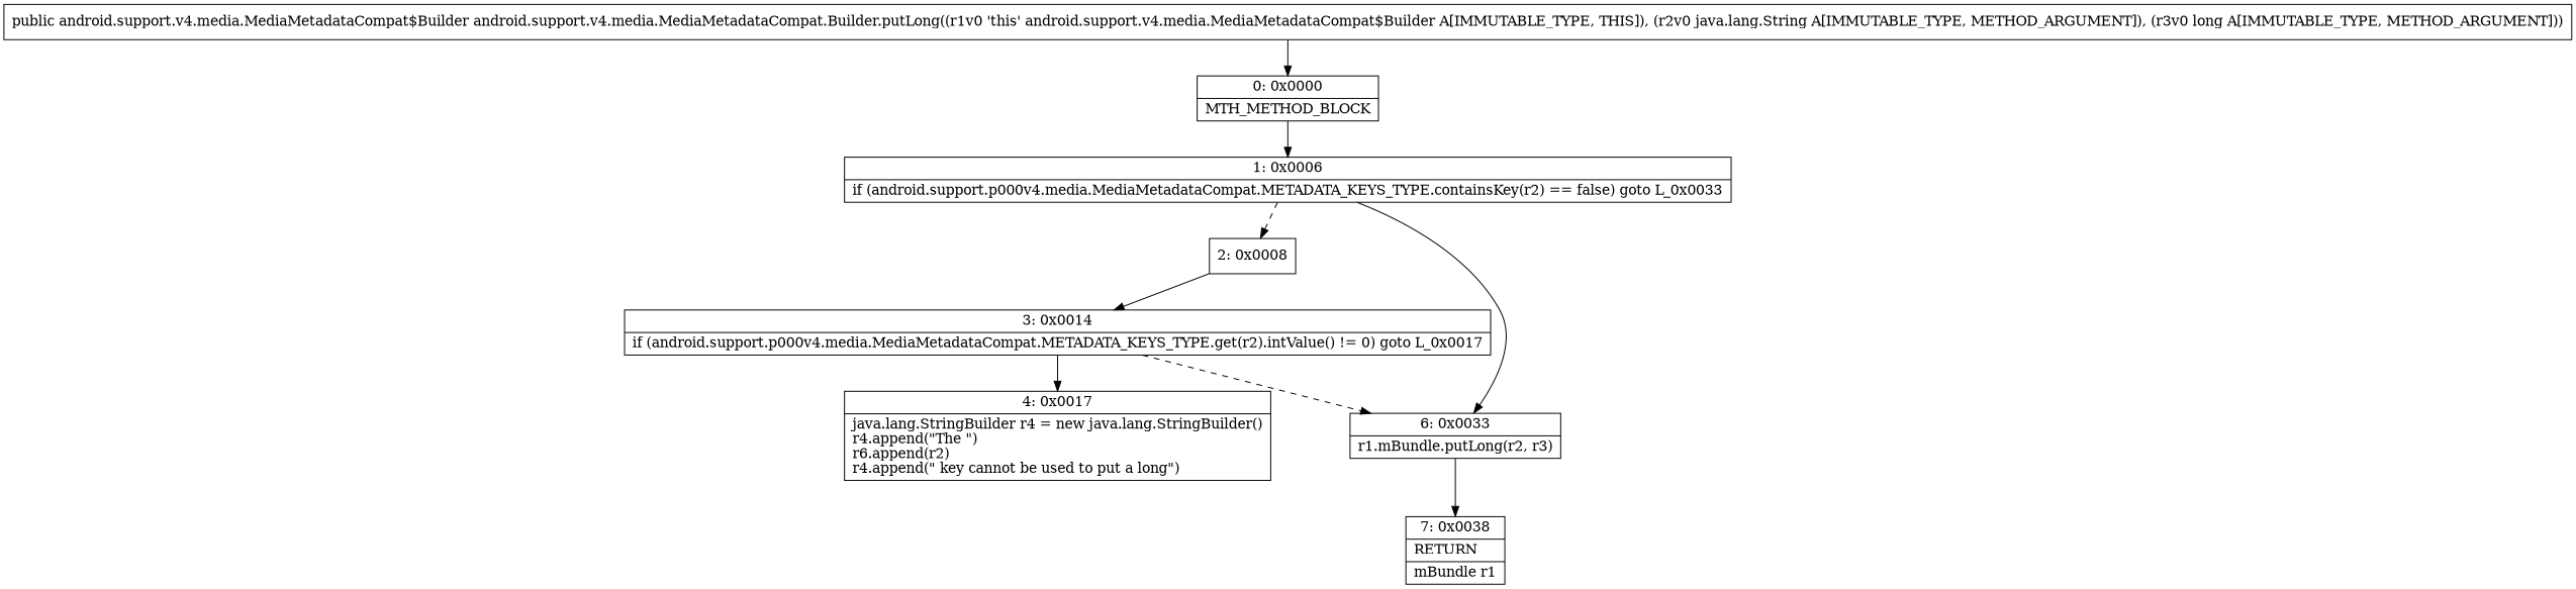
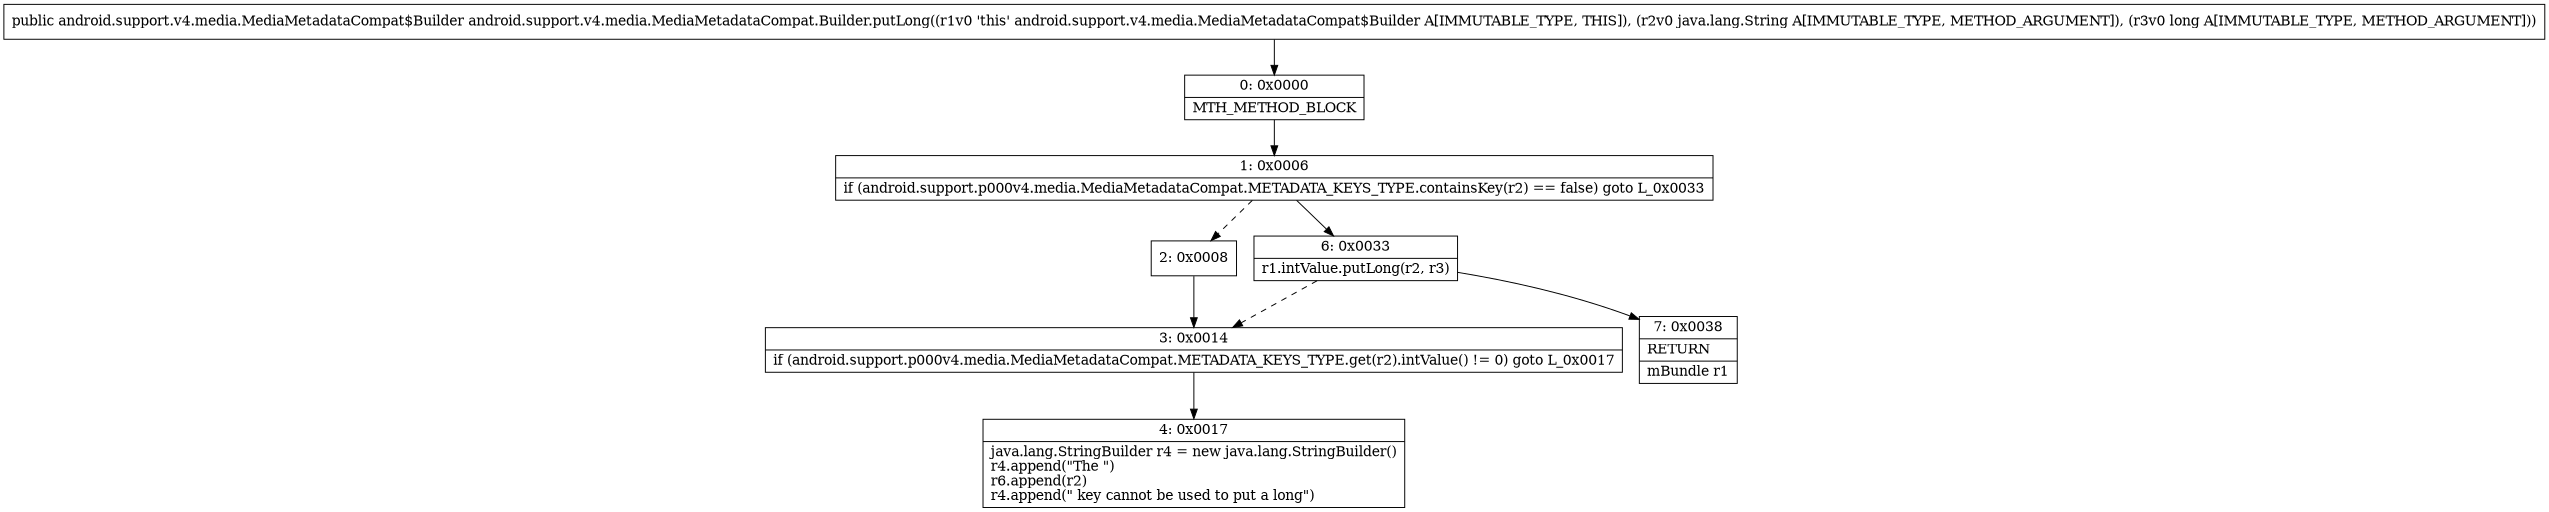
  digraph {
    node [shape=record]
    n1 [label="{0\:\ 0x0000|MTH_METHOD_BLOCK\l}"]
    n2 [label="{1\:\ 0x0006|if (android.support.p000v4.media.MediaMetadataCompat.METADATA_KEYS_TYPE.containsKey(r2) == false) goto L_0x0033\l}"]
    n3 [label="{2\:\ 0x0008}"]
-   n4 [label="{6\:\ 0x0033|r1.mBundle.putLong(r2, r3)\l}"]
+   n4 [label="{6\:\ 0x0033|r1.intValue.putLong(r2, r3)\l}"]
    n5 [label="{3\:\ 0x0014|if (android.support.p000v4.media.MediaMetadataCompat.METADATA_KEYS_TYPE.get(r2).intValue() != 0) goto L_0x0017\l}"]
    n6 [label="{7\:\ 0x0038|RETURN\l|mBundle r1\l}"]
    n7 [label="{4\:\ 0x0017|java.lang.StringBuilder r4 = new java.lang.StringBuilder()\lr4.append(\"The \")\lr6.append(r2)\lr4.append(\" key cannot be used to put a long\")\l}"]
    n8 [label="{public android.support.v4.media.MediaMetadataCompat$Builder android.support.v4.media.MediaMetadataCompat.Builder.putLong((r1v0 'this' android.support.v4.media.MediaMetadataCompat$Builder A[IMMUTABLE_TYPE, THIS]), (r2v0 java.lang.String A[IMMUTABLE_TYPE, METHOD_ARGUMENT]), (r3v0 long A[IMMUTABLE_TYPE, METHOD_ARGUMENT])) }"]
    n1 -> n2
    n2 -> n3 [style=dashed]
    n2 -> n4
    n3 -> n5
    n4 -> n6
-   n5 -> n4 [style=dashed]
+   n4 -> n5 [style=dashed]
    n5 -> n7
    n8 -> n1
  }
